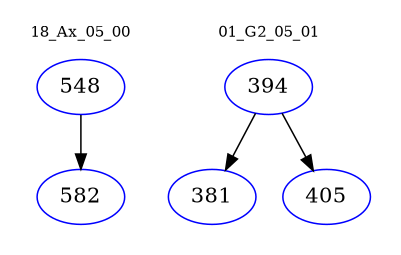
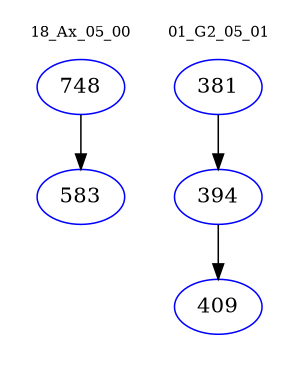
  digraph {
    node [color=blue]
    edge [color=black]
-   n1 [label=548]
-   n2 [label=582]
+   n1 [label=748]
+   n2 [label=583]
    n3 [label=394]
    n4 [label=381]
-   n5 [label=405]
+   n5 [label=409]
    subgraph cluster_1 {
      color=white
      fontsize=10
      label="18_Ax_05_00"
      n1
      n2
    }
    subgraph cluster_2 {
      color=white
      fontsize=10
      label="01_G2_05_01"
      n3
      n4
      n5
    }
    n1 -> n2
-   n3 -> n4
+   n4 -> n3
    n3 -> n5
  }
